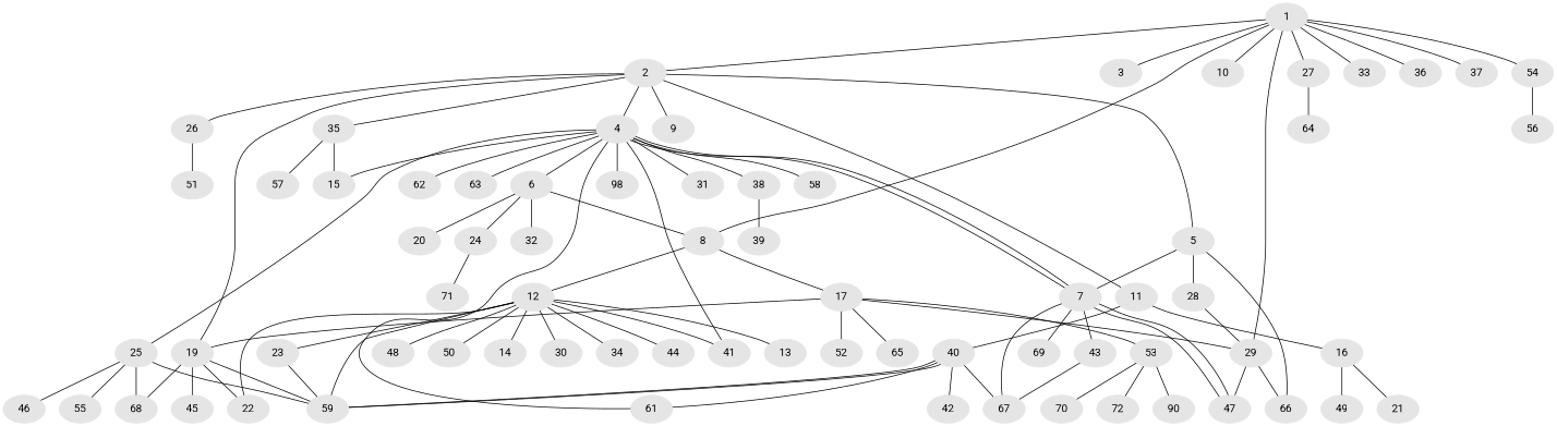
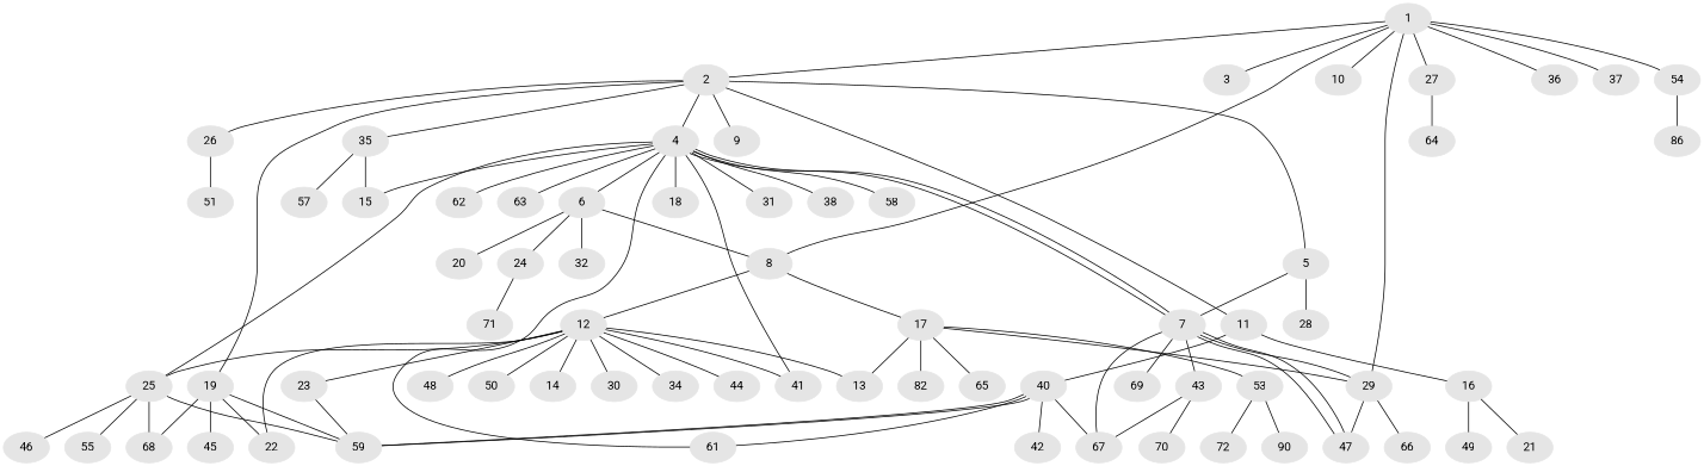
  graph {
    fontname=Roboto
    node [color=gray90 fontname=Roboto style=filled]
    edge [fontname=Roboto]
    1
    2
    3
    8
    10
    27
    29
-   33
    36
    37
    54
    4
    5
    9
    11
    19
    26
    35
    12
    17
    64
    66
    47
-   56
+   56 [label=86]
    15
    6
    7
-   18 [label=98]
+   18
    25
    31
    38
    41
    58
    61
    62
    63
    28
    16
    40
    22
    59
    45
    68
    51
    57
    20
    24
    32
    43
    67
    69
    46
    55
-   39
    71
    13
    14
    23
    30
    34
    44
    48
    50
-   52
+   52 [label=82]
    53
    65
    21
    49
    42
    n70 [label=90]
    70
    72
    1 -- 2
    1 -- 3
    1 -- 8
    1 -- 10
    1 -- 27
    1 -- 29
-   1 -- 33
    1 -- 36
    1 -- 37
    1 -- 54
    2 -- 4
    2 -- 5
    2 -- 9
    2 -- 11
    2 -- 19
    2 -- 26
    2 -- 35
    8 -- 12
    8 -- 17
    27 -- 64
    29 -- 66
    29 -- 47
    54 -- 56
    4 -- 15
    4 -- 6
    4 -- 7
    4 -- 7
    4 -- 18
    4 -- 25
    4 -- 31
    4 -- 38
    4 -- 41
    4 -- 58
    4 -- 61
    4 -- 62
    4 -- 63
-   5 -- 66
    5 -- 7
    5 -- 28
    11 -- 16
    11 -- 40
    19 -- 22
    19 -- 59
    19 -- 45
    19 -- 68
    26 -- 51
    35 -- 15
    35 -- 57
    12 -- 41
    12 -- 22
-   12 -- 59
+   12 -- 25
    12 -- 13
    12 -- 14
    12 -- 23
    12 -- 30
    12 -- 34
    12 -- 44
    12 -- 48
    12 -- 50
    17 -- 29
-   17 -- 19
+   17 -- 13
    17 -- 52
    17 -- 53
    17 -- 65
    6 -- 8
    6 -- 20
    6 -- 24
    6 -- 32
-   28 -- 29
+   7 -- 29
    7 -- 47
    7 -- 47
    7 -- 43
    7 -- 67
    7 -- 69
    25 -- 59
    25 -- 68
    25 -- 46
    25 -- 55
-   38 -- 39
    16 -- 21
    16 -- 49
    40 -- 61
    40 -- 59
    40 -- 59
    40 -- 67
    40 -- 42
    24 -- 71
    43 -- 67
    23 -- 59
    53 -- n70
-   53 -- 70
+   43 -- 70
    53 -- 72
  }
